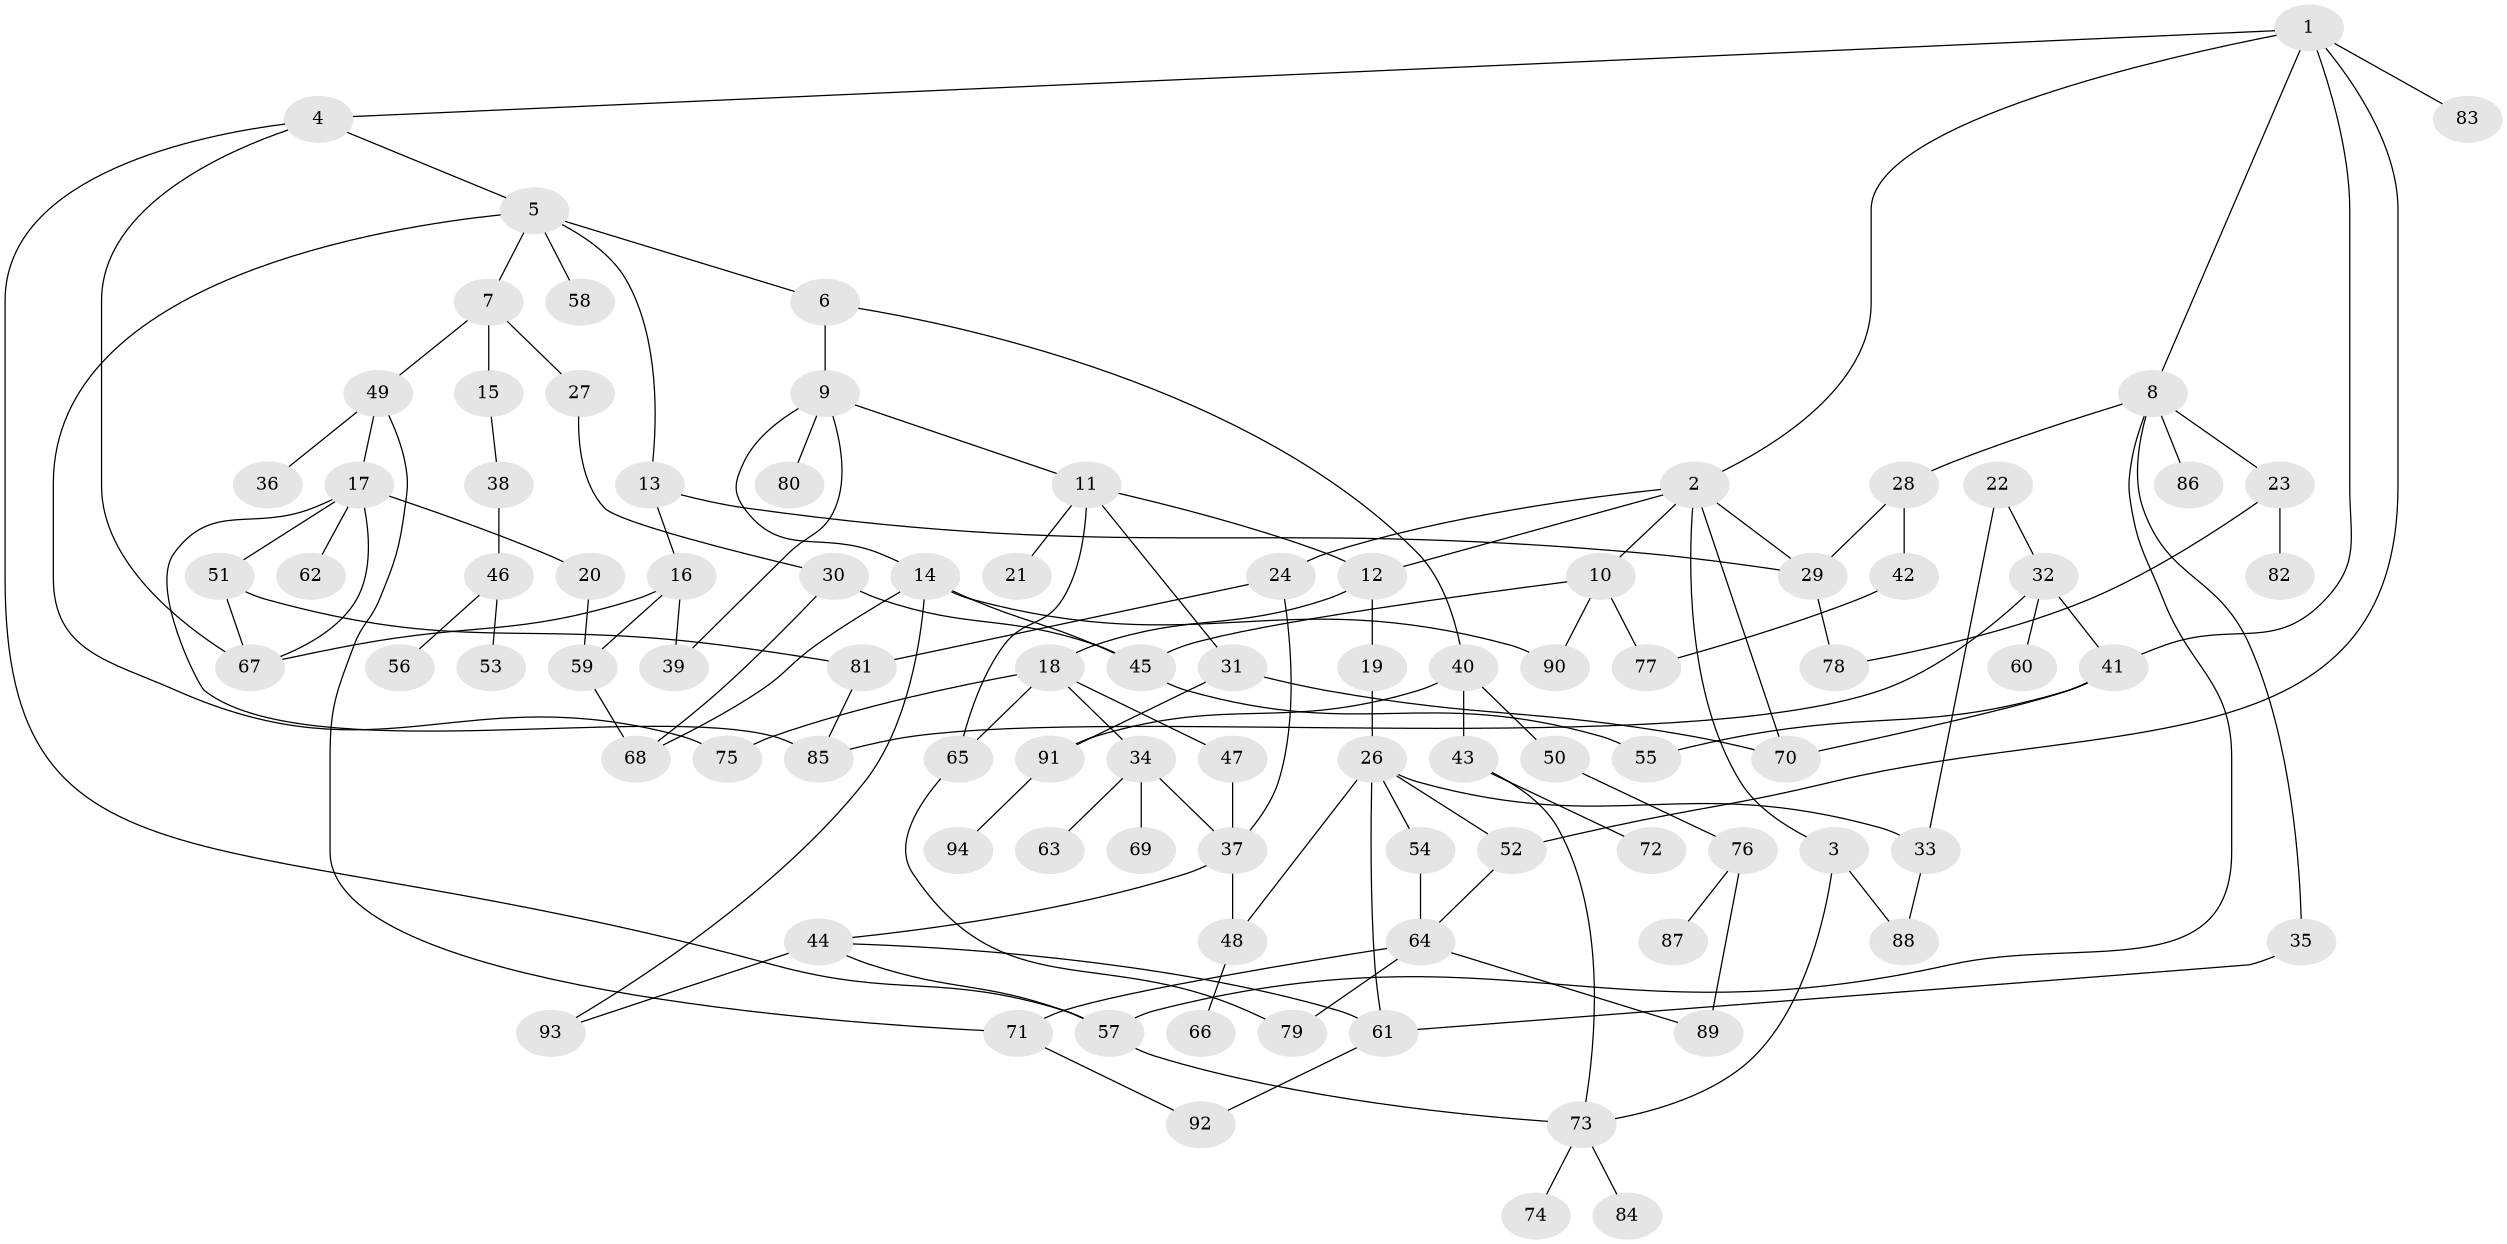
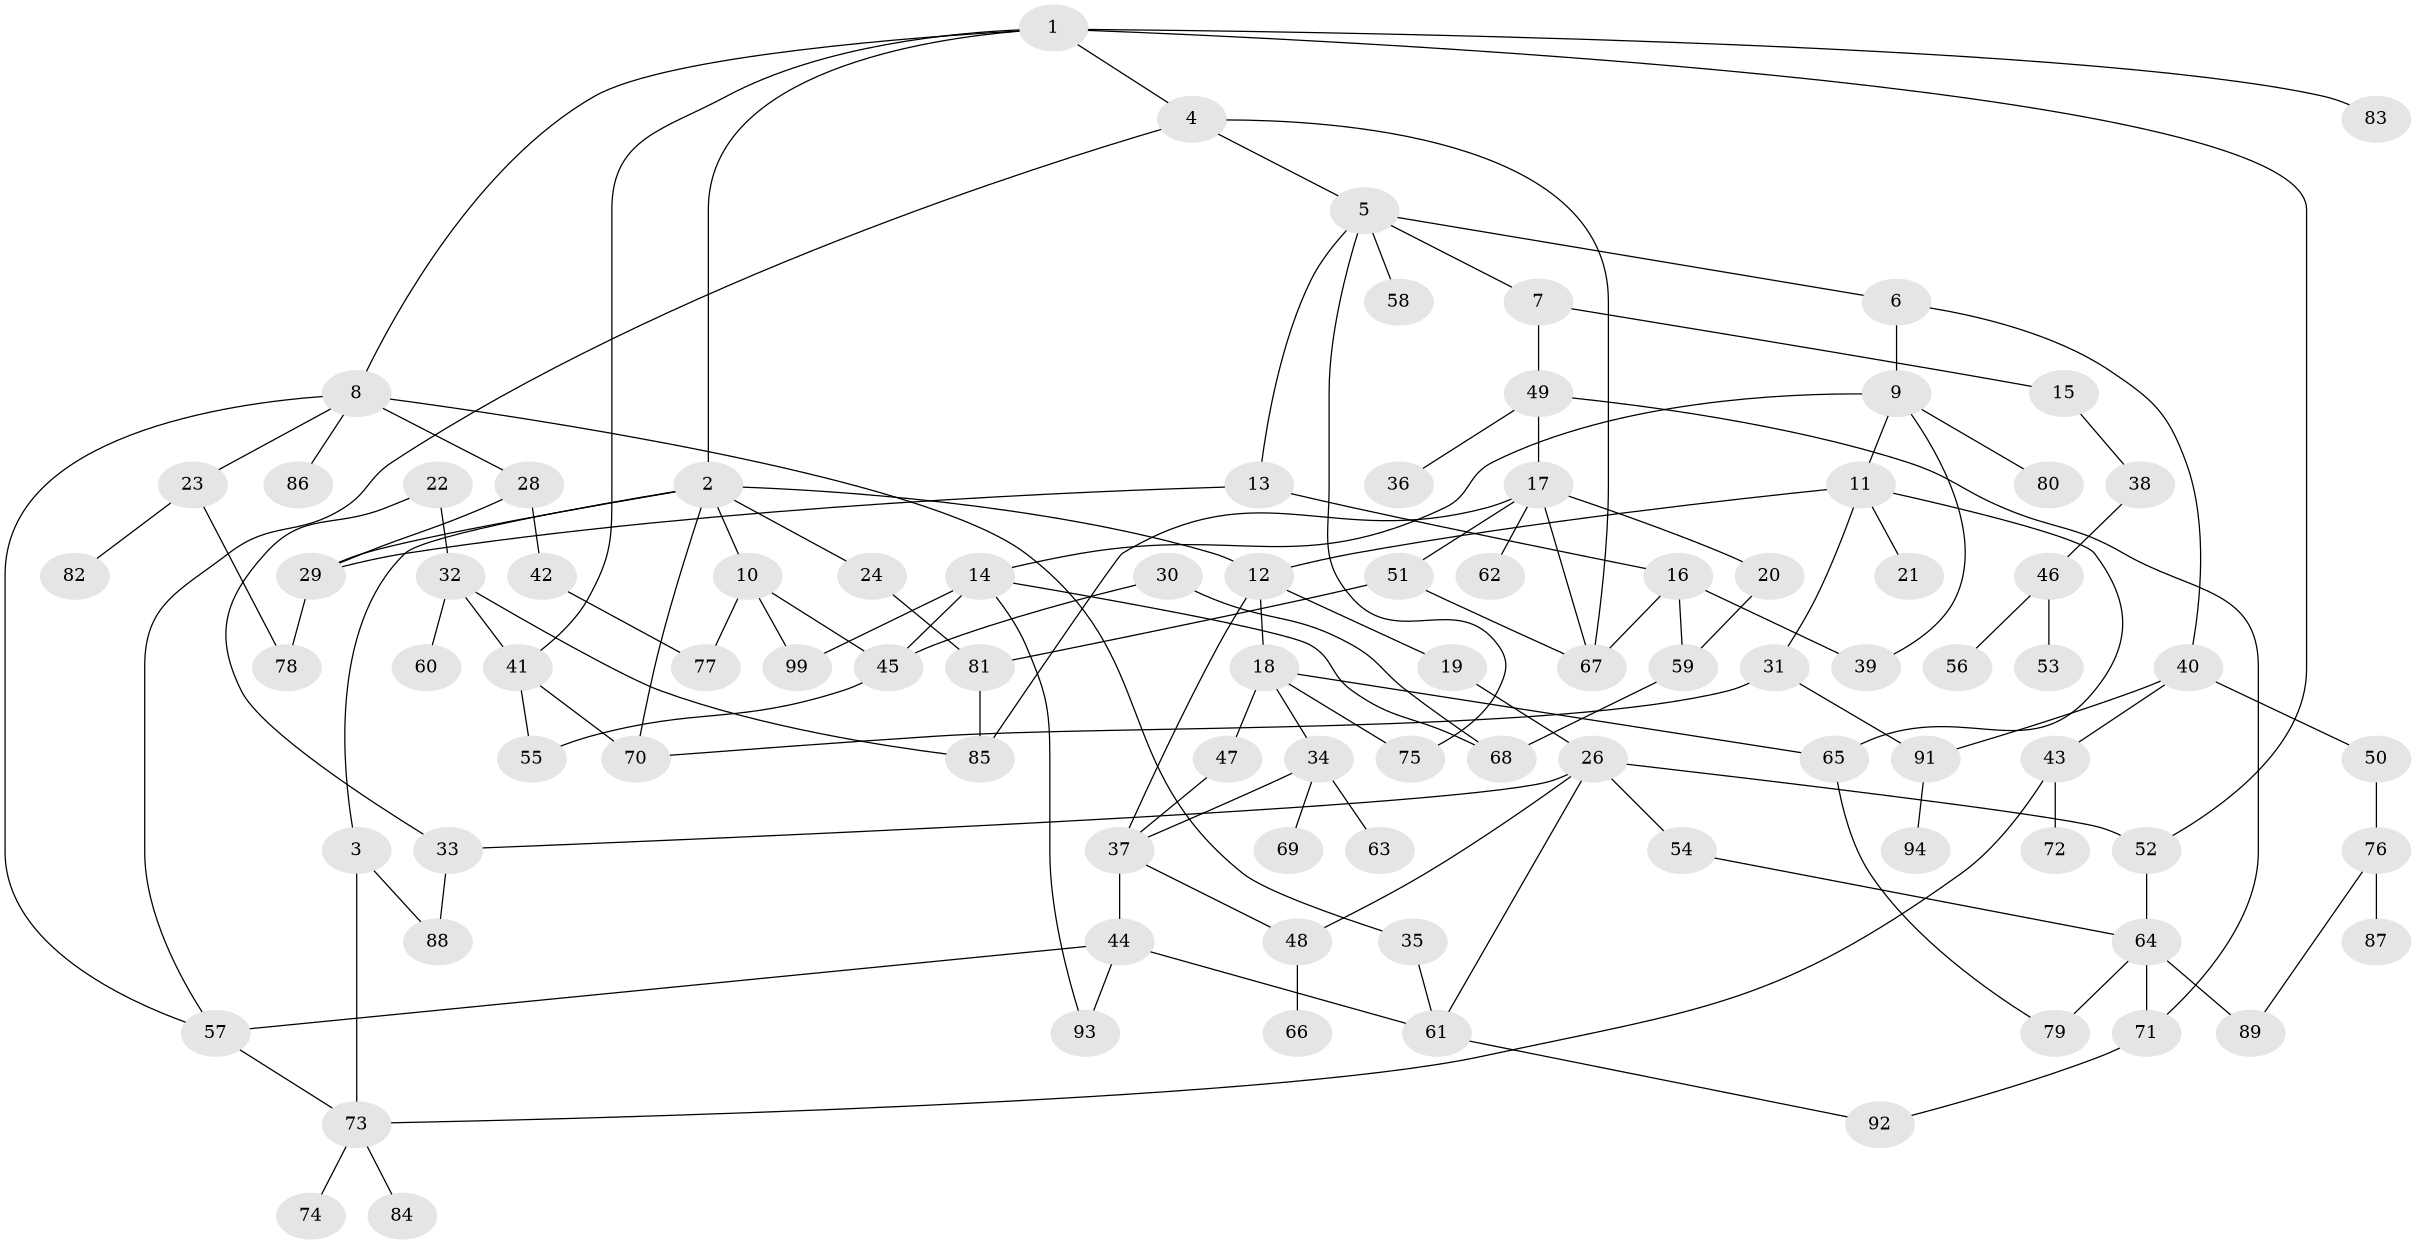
  graph {
    node [color=gray90 style=filled]
    1
    2
    4
    8
    41
    52
    83
    3
    10
    12
    24
    29
    70
    5
    57
    67
    23
    28
    35
    86
    55
    64
    73
    88
    45
    77
-   90
+   90 [label=99]
    18
    19
    37
    81
    78
    74
    84
    6
    7
    13
    58
    75
    9
    40
    15
-   27
    49
    16
    11
    14
    39
    80
    91
    43
    50
    38
    30
    36
    17
    71
    82
    42
    61
    21
    31
    65
    68
    93
    79
    34
    47
    26
    22
    32
    33
    48
    44
    59
    20
    51
    62
    85
    46
    63
    69
    54
    60
    89
    66
    92
    94
    53
    56
    72
    76
    87
    1 -- 2
    1 -- 4
    1 -- 8
    1 -- 41
    1 -- 52
    1 -- 83
    2 -- 3
    2 -- 10
    2 -- 12
    2 -- 24
    2 -- 29
    2 -- 70
    4 -- 5
    4 -- 57
    4 -- 67
    8 -- 57
    8 -- 23
    8 -- 28
    8 -- 35
    8 -- 86
    41 -- 70
    41 -- 55
    52 -- 64
    3 -- 73
    3 -- 88
    10 -- 45
    10 -- 77
    10 -- 90
    12 -- 18
    12 -- 19
-   24 -- 37
+   12 -- 37
    24 -- 81
    29 -- 78
    5 -- 6
    5 -- 7
    5 -- 13
    5 -- 58
    5 -- 75
    57 -- 73
    23 -- 78
    23 -- 82
    28 -- 29
    28 -- 42
    35 -- 61
    64 -- 71
    64 -- 79
    64 -- 89
    73 -- 74
    73 -- 84
    45 -- 55
    18 -- 75
    18 -- 65
    18 -- 34
    18 -- 47
    19 -- 26
    37 -- 48
    37 -- 44
    81 -- 85
    6 -- 9
    6 -- 40
    7 -- 15
-   7 -- 27
    7 -- 49
    13 -- 29
    13 -- 16
    9 -- 11
    9 -- 14
    9 -- 39
    9 -- 80
    40 -- 91
    40 -- 43
    40 -- 50
    15 -- 38
-   27 -- 30
    49 -- 36
    49 -- 17
    49 -- 71
    16 -- 67
    16 -- 39
    16 -- 59
    11 -- 12
    11 -- 21
    11 -- 31
    11 -- 65
    14 -- 45
    14 -- 90
    14 -- 68
    14 -- 93
    91 -- 94
    43 -- 73
    43 -- 72
    50 -- 76
    38 -- 46
    30 -- 45
    30 -- 68
    17 -- 67
    17 -- 20
    17 -- 51
    17 -- 62
    17 -- 85
    71 -- 92
    42 -- 77
    61 -- 92
    31 -- 70
    31 -- 91
    65 -- 79
    34 -- 37
    34 -- 63
    34 -- 69
    47 -- 37
    26 -- 52
    26 -- 61
    26 -- 33
    26 -- 48
    26 -- 54
    22 -- 32
    22 -- 33
    32 -- 41
    32 -- 85
    32 -- 60
    33 -- 88
    48 -- 66
    44 -- 57
    44 -- 61
    44 -- 93
    59 -- 68
    20 -- 59
    51 -- 67
    51 -- 81
    46 -- 53
    46 -- 56
    54 -- 64
    76 -- 89
    76 -- 87
  }
